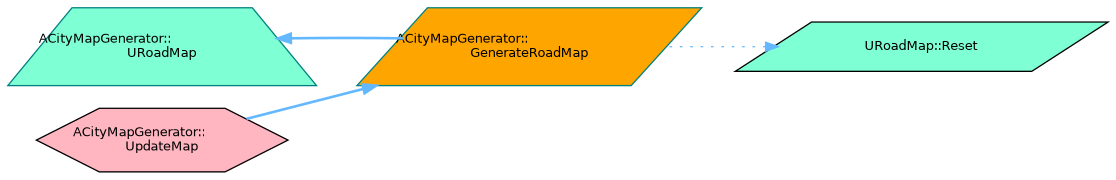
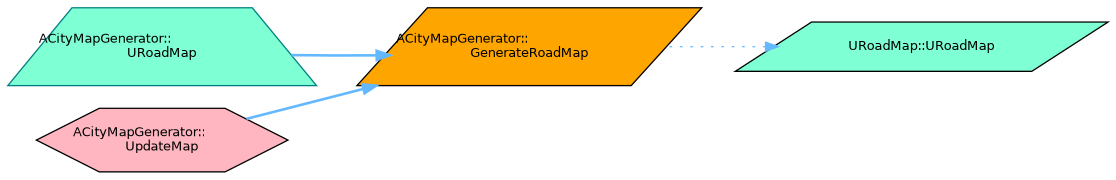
  digraph {
    rankdir=RL
    node [color=black fillcolor=aquamarine fontname=Helvetica fontsize=10 shape=parallelogram style=filled]
    edge [color=steelblue1 dir=back fontname=Helvetica fontsize=10 labelfontname=Helvetica labelfontsize=10 style=bold]
-   n1 [fontcolor=black height=0.2 label="URoadMap::Reset" width=0.4]
-   n2 [color=teal fillcolor=orange height=0.2 label="ACityMapGenerator::\lGenerateRoadMap" width=0.4]
+   n1 [fontcolor=black height=0.2 label="URoadMap::URoadMap" width=0.4]
+   n2 [fillcolor=orange height=0.2 label="ACityMapGenerator::\lGenerateRoadMap" width=0.4]
    n3 [color=teal height=0.2 label="ACityMapGenerator::\lURoadMap" shape=trapezium width=0.4]
    n4 [fillcolor=lightpink height=0.2 label="ACityMapGenerator::\lUpdateMap" shape=hexagon width=0.4]
    n1 -> n2 [style=dotted]
-   n3 -> n2
+   n2 -> n3
    n2 -> n4
  }
